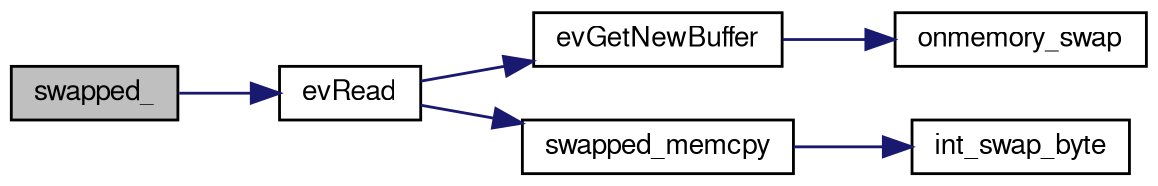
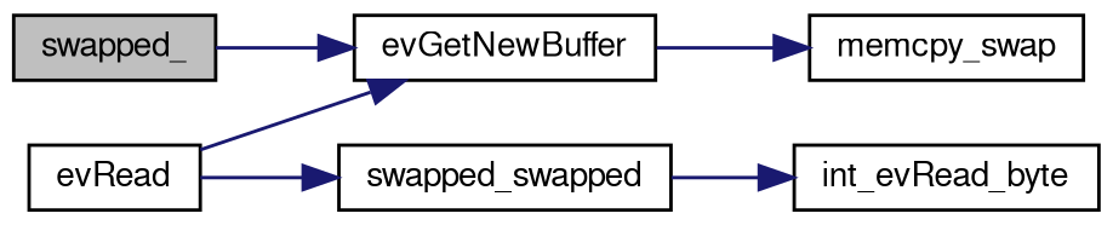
  digraph {
    rankdir=LR
    node [color=black fontname=FreeSans fontsize=10 shape=record]
    edge [color=midnightblue fontname=FreeSans fontsize=10 labelfontname=FreeSans labelfontsize=10 style=solid]
    n1 [fillcolor=grey75 fontcolor=black height=0.2 label=swapped_ style=filled width=0.4]
    n2 [height=0.2 label=evRead width=0.4]
    n3 [height=0.2 label=evGetNewBuffer width=0.4]
-   n4 [height=0.2 label=swapped_memcpy width=0.4]
-   n5 [height=0.2 label=onmemory_swap width=0.4]
-   n6 [height=0.2 label=int_swap_byte width=0.4]
-   n1 -> n2
+   n4 [height=0.2 label=swapped_swapped width=0.4]
+   n5 [height=0.2 label=memcpy_swap width=0.4]
+   n6 [height=0.2 label=int_evRead_byte width=0.4]
+   n1 -> n3
    n2 -> n3
    n2 -> n4
    n3 -> n5
    n4 -> n6
  }
